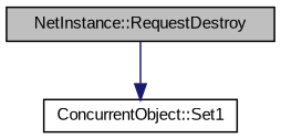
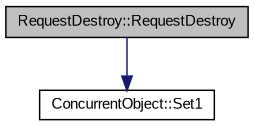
  digraph {
    rankdir=TB
    fontname="Liberation Sans"
    node [color=black fontname="Liberation Sans" fontsize=10 shape=record style=filled]
-   n1 [fillcolor=grey75 fontcolor=black height=0.2 label="NetInstance::RequestDestroy" width=0.4]
+   n1 [fillcolor=grey75 fontcolor=black height=0.2 label="RequestDestroy::RequestDestroy" width=0.4]
    n2 [fillcolor=white height=0.2 label="ConcurrentObject::Set1" width=0.4]
    n1 -> n2 [color=midnightblue fontname="Liberation Sans" fontsize=10 labelfontname=FreeSans labelfontsize=10 style=solid]
  }
